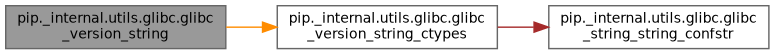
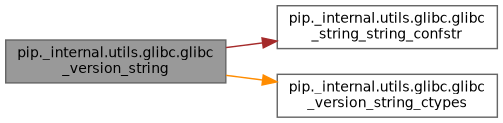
  digraph {
    rankdir=LR
    node [color=grey40 fillcolor=white fontname=Helvetica fontsize=10 shape=box style=filled]
    edge [fontname=Helvetica fontsize=10 labelfontname=Helvetica labelfontsize=10 style=solid]
    n1 [color=gray40 fillcolor=grey60 fontcolor=black height=0.2 label="pip._internal.utils.glibc.glibc\l_version_string" width=0.4]
    n2 [height=0.2 label="pip._internal.utils.glibc.glibc\l_string_string_confstr" width=0.4]
    n3 [height=0.2 label="pip._internal.utils.glibc.glibc\l_version_string_ctypes" width=0.4]
-   n3 -> n2 [color=brown]
+   n1 -> n2 [color=brown]
    n1 -> n3 [color=darkorange]
  }
